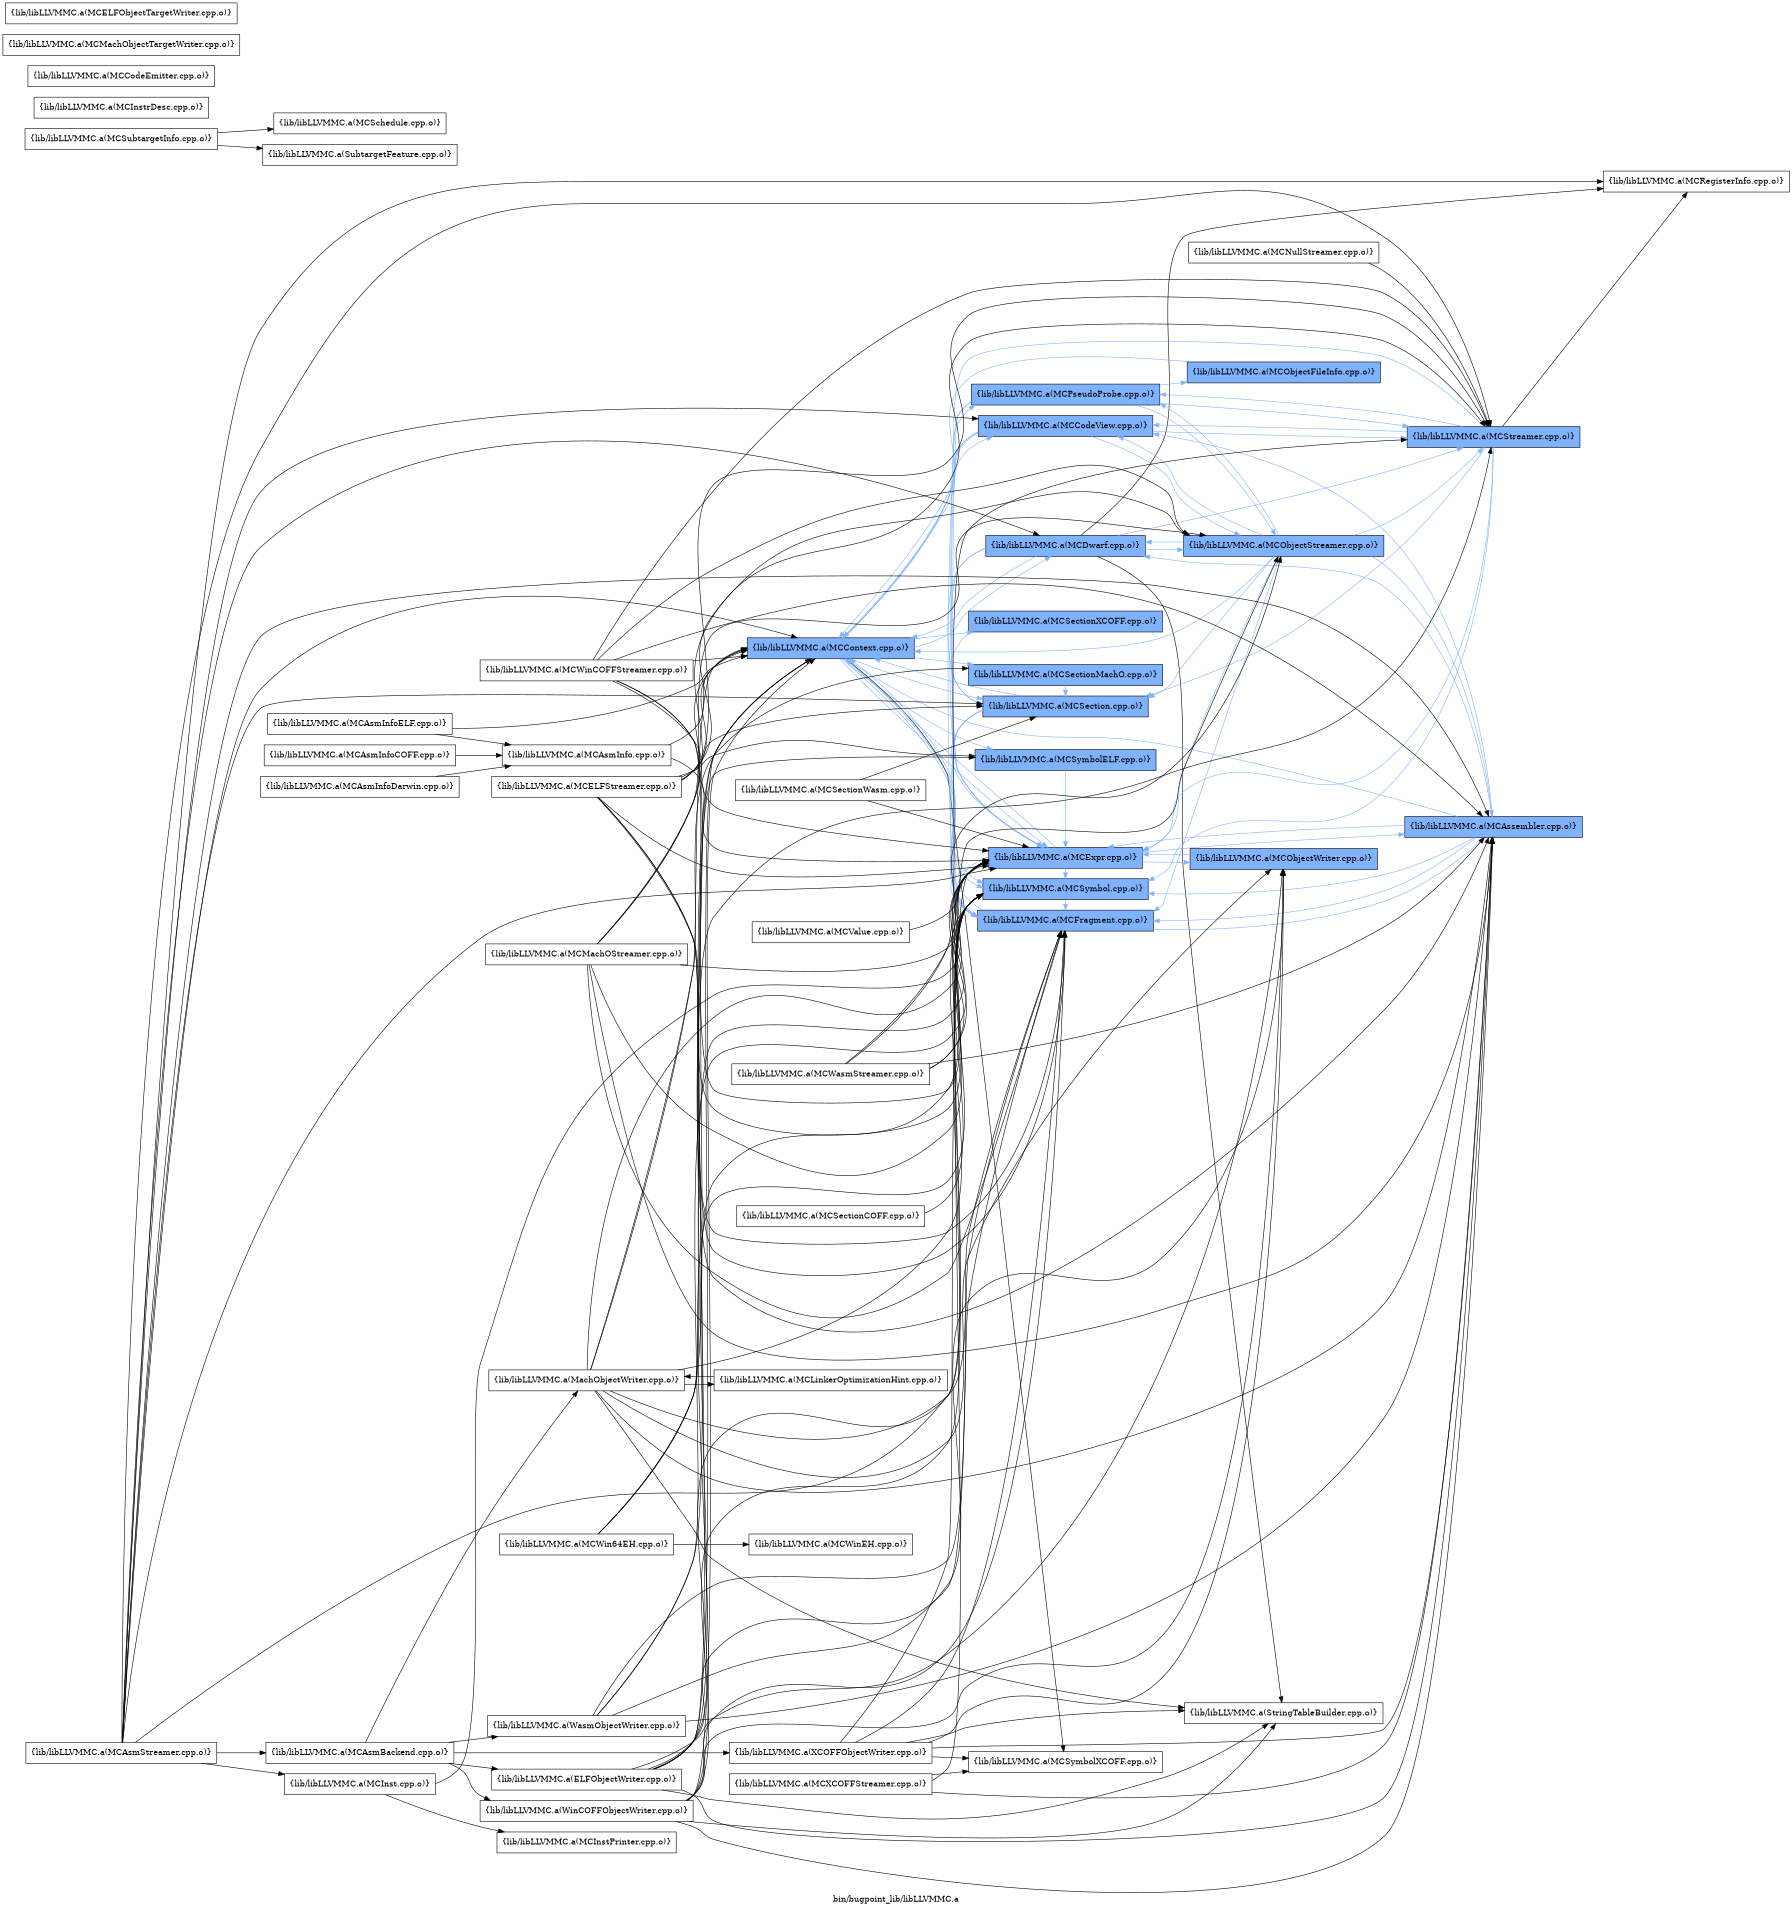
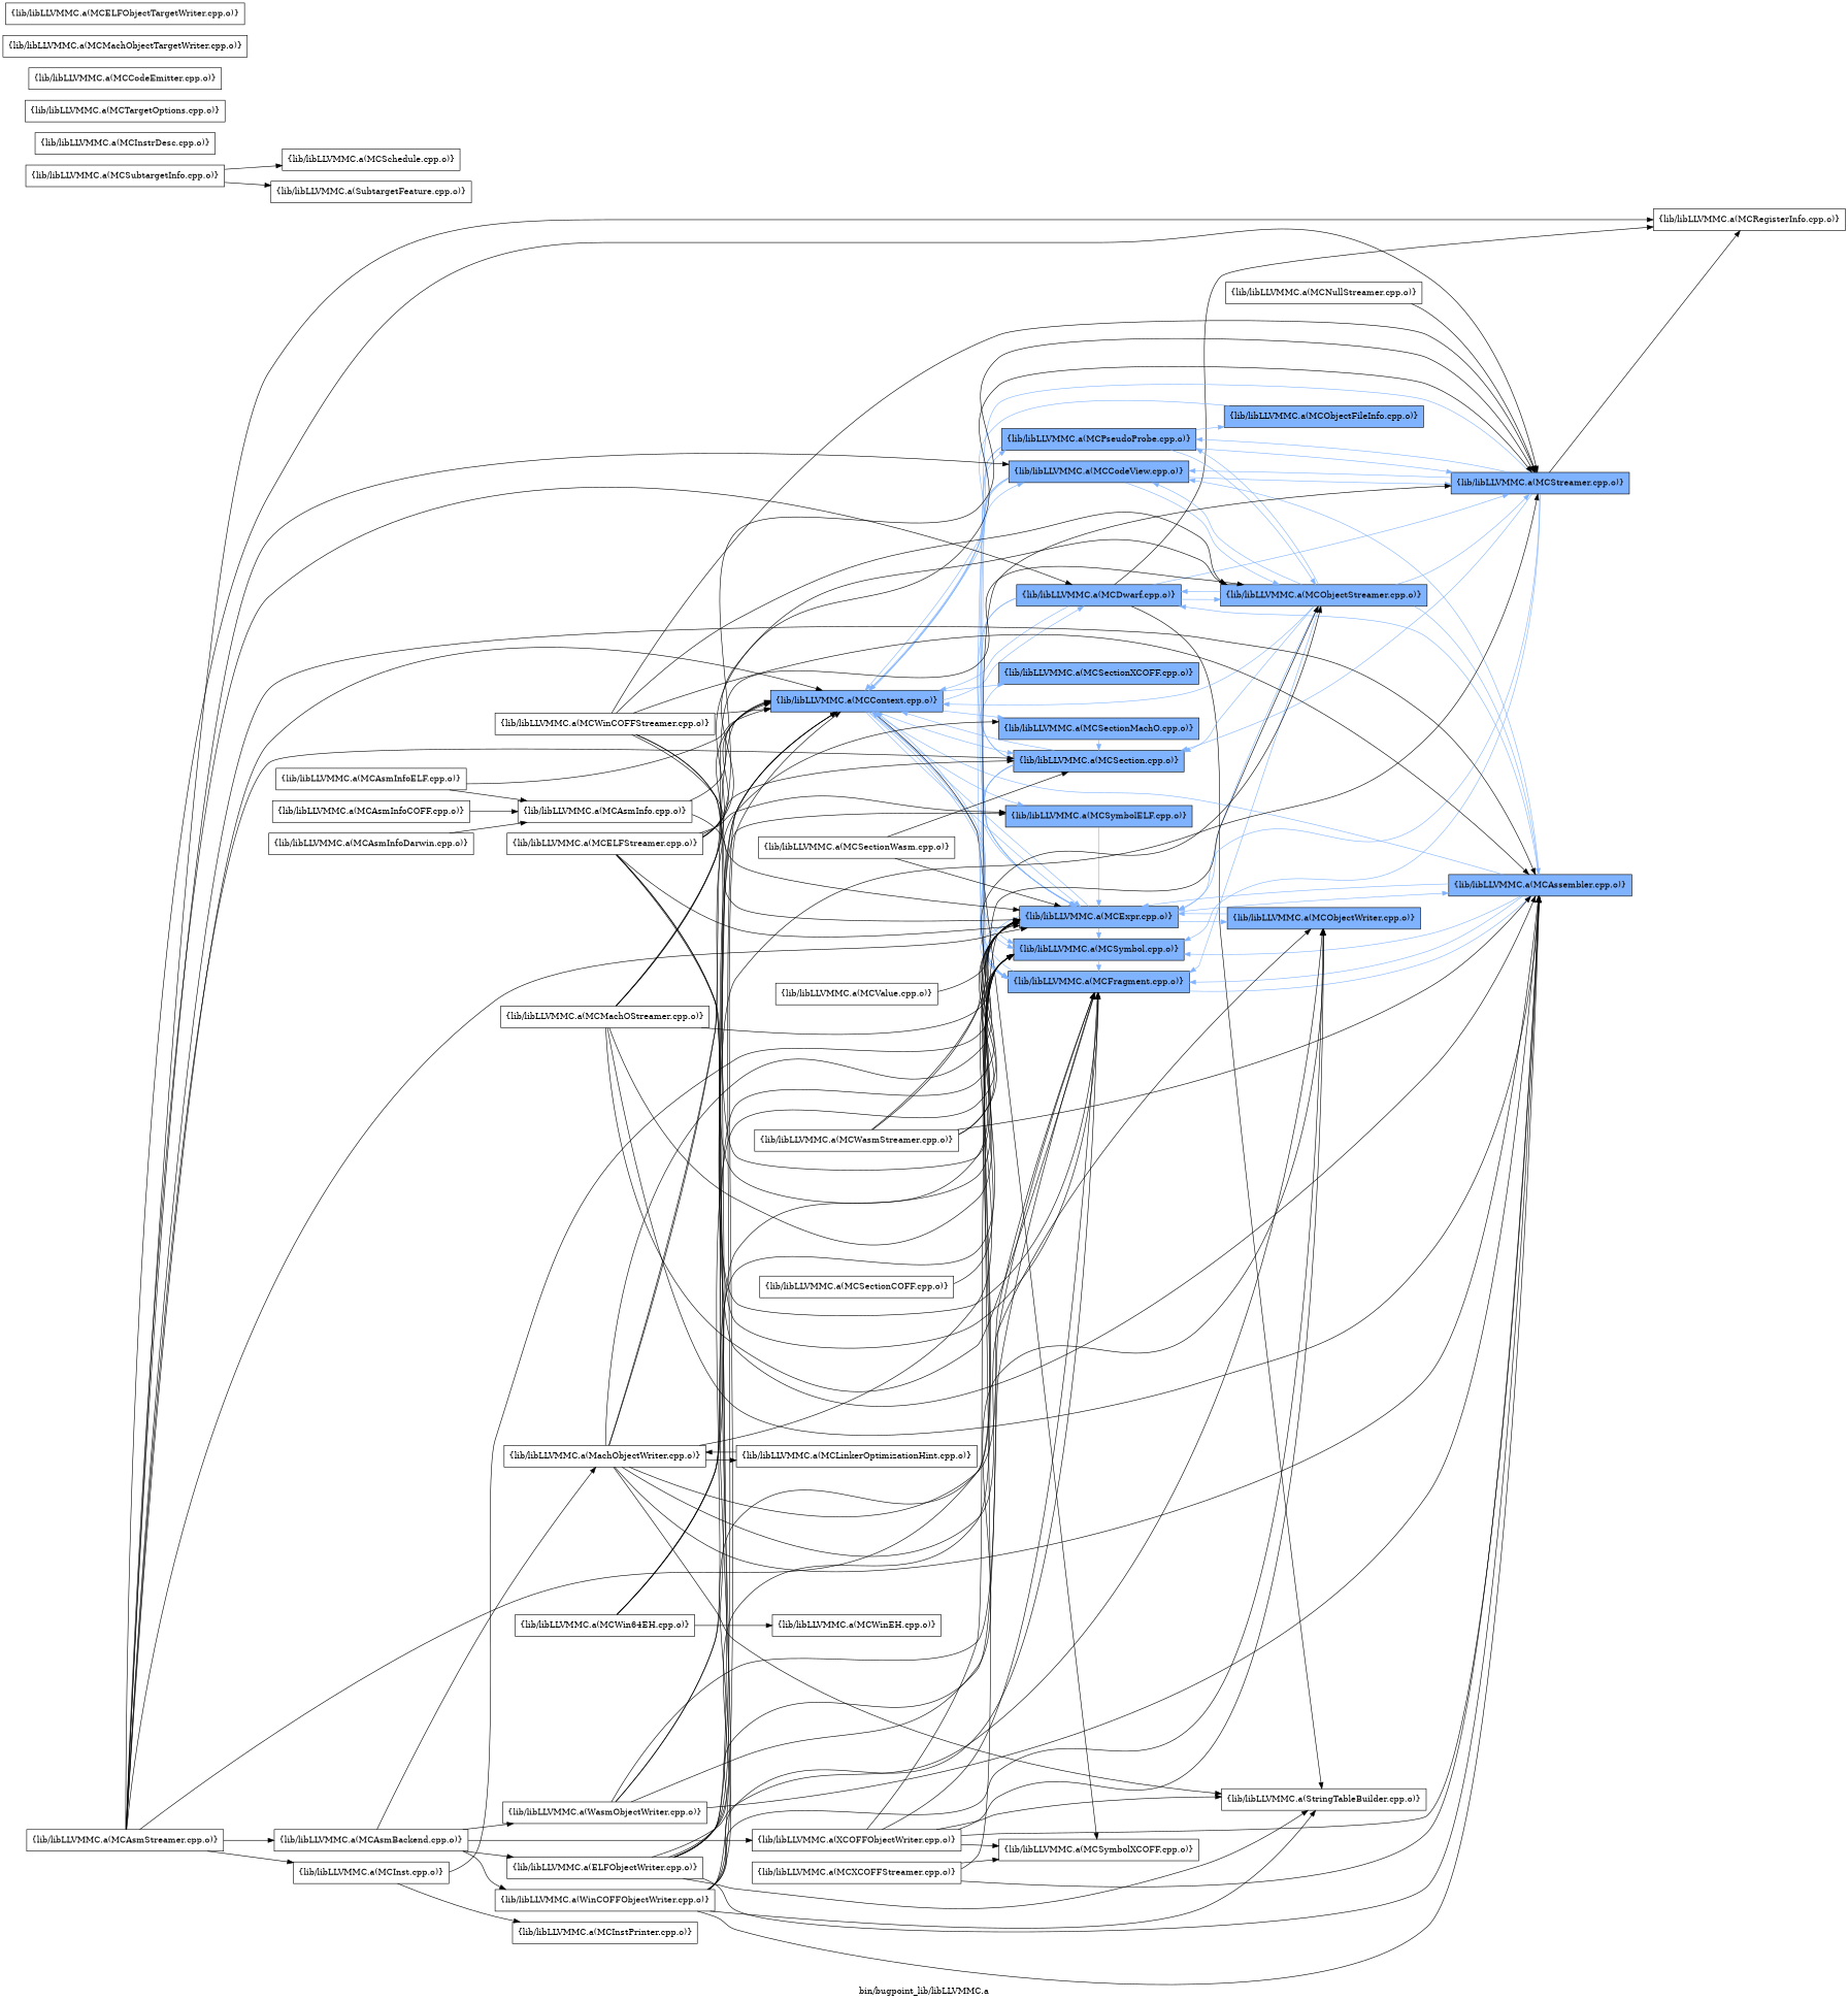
  digraph {
    label="bin/bugpoint_lib/libLLVMMC.a"
    rankdir=LR
    node [group=0 shape=box]
    n1 [fillcolor="0.600000 0.5 1" group=1 label="{lib/libLLVMMC.a(MCContext.cpp.o)}" style=filled]
    n2 [fillcolor="0.600000 0.5 1" group=1 label="{lib/libLLVMMC.a(MCCodeView.cpp.o)}" style=filled]
    n3 [fillcolor="0.600000 0.5 1" group=1 label="{lib/libLLVMMC.a(MCDwarf.cpp.o)}" style=filled]
    n4 [fillcolor="0.600000 0.5 1" group=1 label="{lib/libLLVMMC.a(MCExpr.cpp.o)}" style=filled]
    n5 [fillcolor="0.600000 0.5 1" group=1 label="{lib/libLLVMMC.a(MCFragment.cpp.o)}" style=filled]
    n6 [fillcolor="0.600000 0.5 1" group=1 label="{lib/libLLVMMC.a(MCPseudoProbe.cpp.o)}" style=filled]
    n7 [fillcolor="0.600000 0.5 1" group=1 label="{lib/libLLVMMC.a(MCSection.cpp.o)}" style=filled]
    n8 [fillcolor="0.600000 0.5 1" group=1 label="{lib/libLLVMMC.a(MCSectionMachO.cpp.o)}" style=filled]
    n9 [fillcolor="0.600000 0.5 1" group=1 label="{lib/libLLVMMC.a(MCSectionXCOFF.cpp.o)}" style=filled]
    n10 [fillcolor="0.600000 0.5 1" group=1 label="{lib/libLLVMMC.a(MCSymbol.cpp.o)}" style=filled]
    n11 [fillcolor="0.600000 0.5 1" group=1 label="{lib/libLLVMMC.a(MCSymbolELF.cpp.o)}" style=filled]
    n12 [label="{lib/libLLVMMC.a(MCSymbolXCOFF.cpp.o)}"]
    n13 [fillcolor="0.600000 0.5 1" group=1 label="{lib/libLLVMMC.a(MCStreamer.cpp.o)}" style=filled]
    n14 [fillcolor="0.600000 0.5 1" group=1 label="{lib/libLLVMMC.a(MCObjectStreamer.cpp.o)}" style=filled]
    n15 [label="{lib/libLLVMMC.a(MCRegisterInfo.cpp.o)}"]
    n16 [label="{lib/libLLVMMC.a(StringTableBuilder.cpp.o)}"]
    n17 [fillcolor="0.600000 0.5 1" group=1 label="{lib/libLLVMMC.a(MCAssembler.cpp.o)}" style=filled]
    n18 [fillcolor="0.600000 0.5 1" group=1 label="{lib/libLLVMMC.a(MCObjectWriter.cpp.o)}" style=filled]
    n19 [fillcolor="0.600000 0.5 1" group=1 label="{lib/libLLVMMC.a(MCObjectFileInfo.cpp.o)}" style=filled]
    n20 [label="{lib/libLLVMMC.a(MCSubtargetInfo.cpp.o)}"]
    n21 [label="{lib/libLLVMMC.a(MCSchedule.cpp.o)}"]
    n22 [label="{lib/libLLVMMC.a(SubtargetFeature.cpp.o)}"]
    n23 [label="{lib/libLLVMMC.a(MCInstrDesc.cpp.o)}"]
    n24 [label="{lib/libLLVMMC.a(MCInstPrinter.cpp.o)}"]
    n25 [label="{lib/libLLVMMC.a(MCAsmInfo.cpp.o)}"]
+   n26 [label="{lib/libLLVMMC.a(MCTargetOptions.cpp.o)}"]
    n27 [label="{lib/libLLVMMC.a(MCAsmBackend.cpp.o)}"]
    n28 [label="{lib/libLLVMMC.a(ELFObjectWriter.cpp.o)}"]
    n29 [label="{lib/libLLVMMC.a(MachObjectWriter.cpp.o)}"]
    n30 [label="{lib/libLLVMMC.a(WasmObjectWriter.cpp.o)}"]
    n31 [label="{lib/libLLVMMC.a(WinCOFFObjectWriter.cpp.o)}"]
    n32 [label="{lib/libLLVMMC.a(XCOFFObjectWriter.cpp.o)}"]
    n33 [label="{lib/libLLVMMC.a(MCLinkerOptimizationHint.cpp.o)}"]
    n34 [label="{lib/libLLVMMC.a(MCInst.cpp.o)}"]
    n35 [label="{lib/libLLVMMC.a(MCAsmInfoCOFF.cpp.o)}"]
    n36 [label="{lib/libLLVMMC.a(MCAsmInfoDarwin.cpp.o)}"]
    n37 [label="{lib/libLLVMMC.a(MCAsmInfoELF.cpp.o)}"]
    n38 [label="{lib/libLLVMMC.a(MCCodeEmitter.cpp.o)}"]
    n39 [label="{lib/libLLVMMC.a(MCMachObjectTargetWriter.cpp.o)}"]
    n40 [label="{lib/libLLVMMC.a(MCELFObjectTargetWriter.cpp.o)}"]
    n41 [label="{lib/libLLVMMC.a(MCValue.cpp.o)}"]
    n42 [label="{lib/libLLVMMC.a(MCWin64EH.cpp.o)}"]
    n43 [label="{lib/libLLVMMC.a(MCWinEH.cpp.o)}"]
    n44 [label="{lib/libLLVMMC.a(MCWinCOFFStreamer.cpp.o)}"]
    n45 [label="{lib/libLLVMMC.a(MCAsmStreamer.cpp.o)}"]
    n46 [label="{lib/libLLVMMC.a(MCELFStreamer.cpp.o)}"]
    n47 [label="{lib/libLLVMMC.a(MCMachOStreamer.cpp.o)}"]
    n48 [label="{lib/libLLVMMC.a(MCNullStreamer.cpp.o)}"]
    n49 [label="{lib/libLLVMMC.a(MCWasmStreamer.cpp.o)}"]
    n50 [label="{lib/libLLVMMC.a(MCXCOFFStreamer.cpp.o)}"]
    n51 [label="{lib/libLLVMMC.a(MCSectionCOFF.cpp.o)}"]
    n52 [label="{lib/libLLVMMC.a(MCSectionWasm.cpp.o)}"]
    subgraph sub_1 {
      rank=same
      n1
    }
    subgraph sub_2 {
      rank=same
      n2
      n3
      n4
      n5
      n6
      n7
      n8
      n9
      n10
      n11
      n12
    }
    n1 -> n2 [color="0.600000 0.5 1"]
    n1 -> n3 [color="0.600000 0.5 1"]
    n1 -> n4 [color="0.600000 0.5 1"]
    n1 -> n5 [color="0.600000 0.5 1"]
    n1 -> n6 [color="0.600000 0.5 1"]
    n1 -> n7 [color="0.600000 0.5 1"]
    n1 -> n8 [color="0.600000 0.5 1"]
    n1 -> n9 [color="0.600000 0.5 1"]
    n1 -> n10 [color="0.600000 0.5 1"]
    n1 -> n11 [color="0.600000 0.5 1"]
    n1 -> n12
    n2 -> n1 [color="0.600000 0.5 1"]
    n2 -> n4 [color="0.600000 0.5 1"]
    n2 -> n5 [color="0.600000 0.5 1"]
    n2 -> n13 [color="0.600000 0.5 1"]
    n2 -> n14 [color="0.600000 0.5 1"]
    n3 -> n1 [color="0.600000 0.5 1"]
    n3 -> n4 [color="0.600000 0.5 1"]
    n3 -> n7 [color="0.600000 0.5 1"]
    n3 -> n13 [color="0.600000 0.5 1"]
    n3 -> n14 [color="0.600000 0.5 1"]
    n3 -> n15
    n3 -> n16
    n4 -> n1 [color="0.600000 0.5 1"]
    n4 -> n5 [color="0.600000 0.5 1"]
    n4 -> n10 [color="0.600000 0.5 1"]
    n4 -> n17 [color="0.600000 0.5 1"]
    n4 -> n18 [color="0.600000 0.5 1"]
    n5 -> n1 [color="0.600000 0.5 1"]
    n5 -> n4 [color="0.600000 0.5 1"]
    n5 -> n17 [color="0.600000 0.5 1"]
    n6 -> n4 [color="0.600000 0.5 1"]
    n6 -> n5 [color="0.600000 0.5 1"]
    n6 -> n13 [color="0.600000 0.5 1"]
    n6 -> n14 [color="0.600000 0.5 1"]
    n6 -> n19 [color="0.600000 0.5 1"]
    n7 -> n1 [color="0.600000 0.5 1"]
    n7 -> n4 [color="0.600000 0.5 1"]
    n7 -> n5 [color="0.600000 0.5 1"]
    n7 -> n10 [color="0.600000 0.5 1"]
    n8 -> n7 [color="0.600000 0.5 1"]
    n9 -> n7 [color="0.600000 0.5 1"]
    n10 -> n5 [color="0.600000 0.5 1"]
    n11 -> n4 [color="0.600000 0.5 1"]
    n13 -> n1 [color="0.600000 0.5 1"]
    n13 -> n2 [color="0.600000 0.5 1"]
    n13 -> n4 [color="0.600000 0.5 1"]
    n13 -> n6 [color="0.600000 0.5 1"]
    n13 -> n7 [color="0.600000 0.5 1"]
    n13 -> n10 [color="0.600000 0.5 1"]
    n13 -> n15
    n14 -> n1 [color="0.600000 0.5 1"]
    n14 -> n2 [color="0.600000 0.5 1"]
    n14 -> n3 [color="0.600000 0.5 1"]
    n14 -> n4 [color="0.600000 0.5 1"]
    n14 -> n5 [color="0.600000 0.5 1"]
    n14 -> n6 [color="0.600000 0.5 1"]
    n14 -> n7 [color="0.600000 0.5 1"]
    n14 -> n13 [color="0.600000 0.5 1"]
    n14 -> n17 [color="0.600000 0.5 1"]
    n17 -> n1 [color="0.600000 0.5 1"]
    n17 -> n2 [color="0.600000 0.5 1"]
    n17 -> n3 [color="0.600000 0.5 1"]
    n17 -> n4 [color="0.600000 0.5 1"]
    n17 -> n5 [color="0.600000 0.5 1"]
    n17 -> n10 [color="0.600000 0.5 1"]
    n18 -> n4 [color="0.600000 0.5 1"]
    n19 -> n1 [color="0.600000 0.5 1"]
    n20 -> n21
    n20 -> n22
    n25 -> n1
    n25 -> n4
    n27 -> n28
    n27 -> n29
    n27 -> n30
    n27 -> n31
    n27 -> n32
    n28 -> n1
    n28 -> n4
    n28 -> n5
    n28 -> n10
    n28 -> n11
    n28 -> n16
    n28 -> n17
    n28 -> n18
    n29 -> n1
    n29 -> n4
    n29 -> n5
    n29 -> n8
    n29 -> n10
    n29 -> n16
    n29 -> n17
    n29 -> n18
    n29 -> n33
    n30 -> n1
    n30 -> n4
    n30 -> n5
    n30 -> n17
    n30 -> n18
    n31 -> n1
    n31 -> n4
    n31 -> n5
    n31 -> n10
    n31 -> n16
    n31 -> n17
    n31 -> n18
    n32 -> n4
    n32 -> n5
    n32 -> n12
    n32 -> n16
    n32 -> n17
    n32 -> n18
    n33 -> n29
    n34 -> n4
    n34 -> n24
    n35 -> n25
    n36 -> n25
    n37 -> n1
    n37 -> n25
    n41 -> n4
    n42 -> n1
    n42 -> n4
    n42 -> n13
    n42 -> n43
    n44 -> n1
    n44 -> n4
    n44 -> n5
    n44 -> n10
    n44 -> n13
    n44 -> n14
    n44 -> n17
    n45 -> n1
    n45 -> n2
    n45 -> n3
    n45 -> n4
    n45 -> n7
    n45 -> n10
    n45 -> n13
    n45 -> n15
    n45 -> n17
    n45 -> n27
    n45 -> n34
    n46 -> n1
    n46 -> n4
    n46 -> n5
    n46 -> n7
    n46 -> n10
    n46 -> n11
    n46 -> n13
    n46 -> n14
    n46 -> n17
    n47 -> n1
    n47 -> n4
    n47 -> n5
    n47 -> n10
    n47 -> n13
    n47 -> n14
    n47 -> n17
    n48 -> n13
    n49 -> n4
    n49 -> n10
    n49 -> n13
    n49 -> n14
    n49 -> n17
    n50 -> n12
    n50 -> n14
    n50 -> n17
    n51 -> n10
    n52 -> n4
    n52 -> n7
  }
